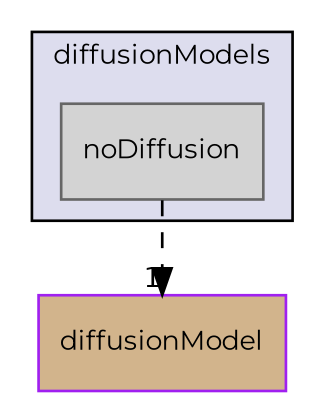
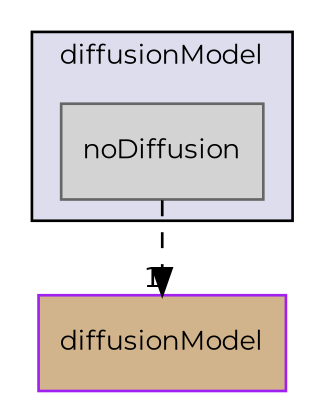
  digraph {
    compound=true
    fontname=Montserrat
    node [fontname=Montserrat fontsize=10 shape=box style=filled]
    n1 [fillcolor=lightgrey label=noDiffusion pencolor=black color=gray40]
    n2 [label=diffusionModel fillcolor=tan color=purple]
    subgraph cluster_1 {
      bgcolor="#ddddee"
      fontsize=10
-     label=diffusionModels
+     label=diffusionModel
      pencolor=black
      n1
    }
    n1 -> n2 [headlabel=1 labeldistance=1.5 labelfontname=Helvetica labelfontsize=10 style=dashed fontname=Montserrat]
  }
